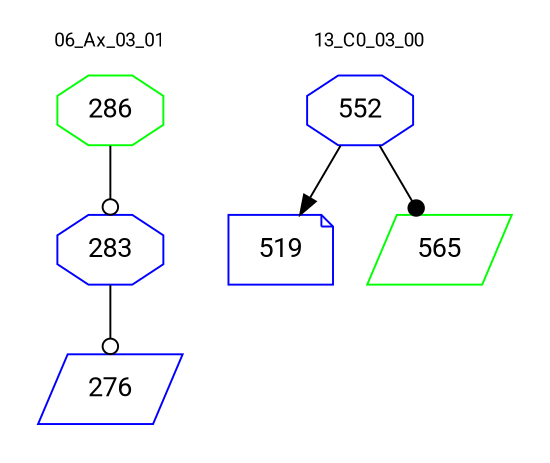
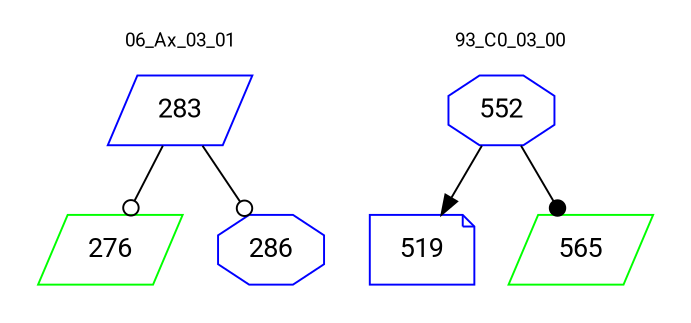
  digraph {
    fontname=Roboto
    node [color=blue fontname=Roboto shape=octagon]
    edge [arrowhead=odot color=black fontname=Roboto]
-   n1 [label=283]
-   n2 [label=276 shape=parallelogram]
-   n3 [color=green label=286]
+   n1 [label=283 shape=parallelogram]
+   n2 [color=green label=276 shape=parallelogram]
+   n3 [label=286]
    n4 [label=552]
    n5 [label=519 shape=note]
    n6 [color=green label=565 shape=parallelogram]
    subgraph cluster_1 {
      color=white
      fontsize=10
      label="06_Ax_03_01"
      n1
      n2
      n3
    }
    subgraph cluster_2 {
      color=white
      fontsize=10
-     label="13_C0_03_00"
+     label="93_C0_03_00"
      n4
      n5
      n6
    }
    n1 -> n2
-   n3 -> n1
+   n1 -> n3
    n4 -> n5 [arrowhead=normal]
    n4 -> n6 [arrowhead=dot]
  }
